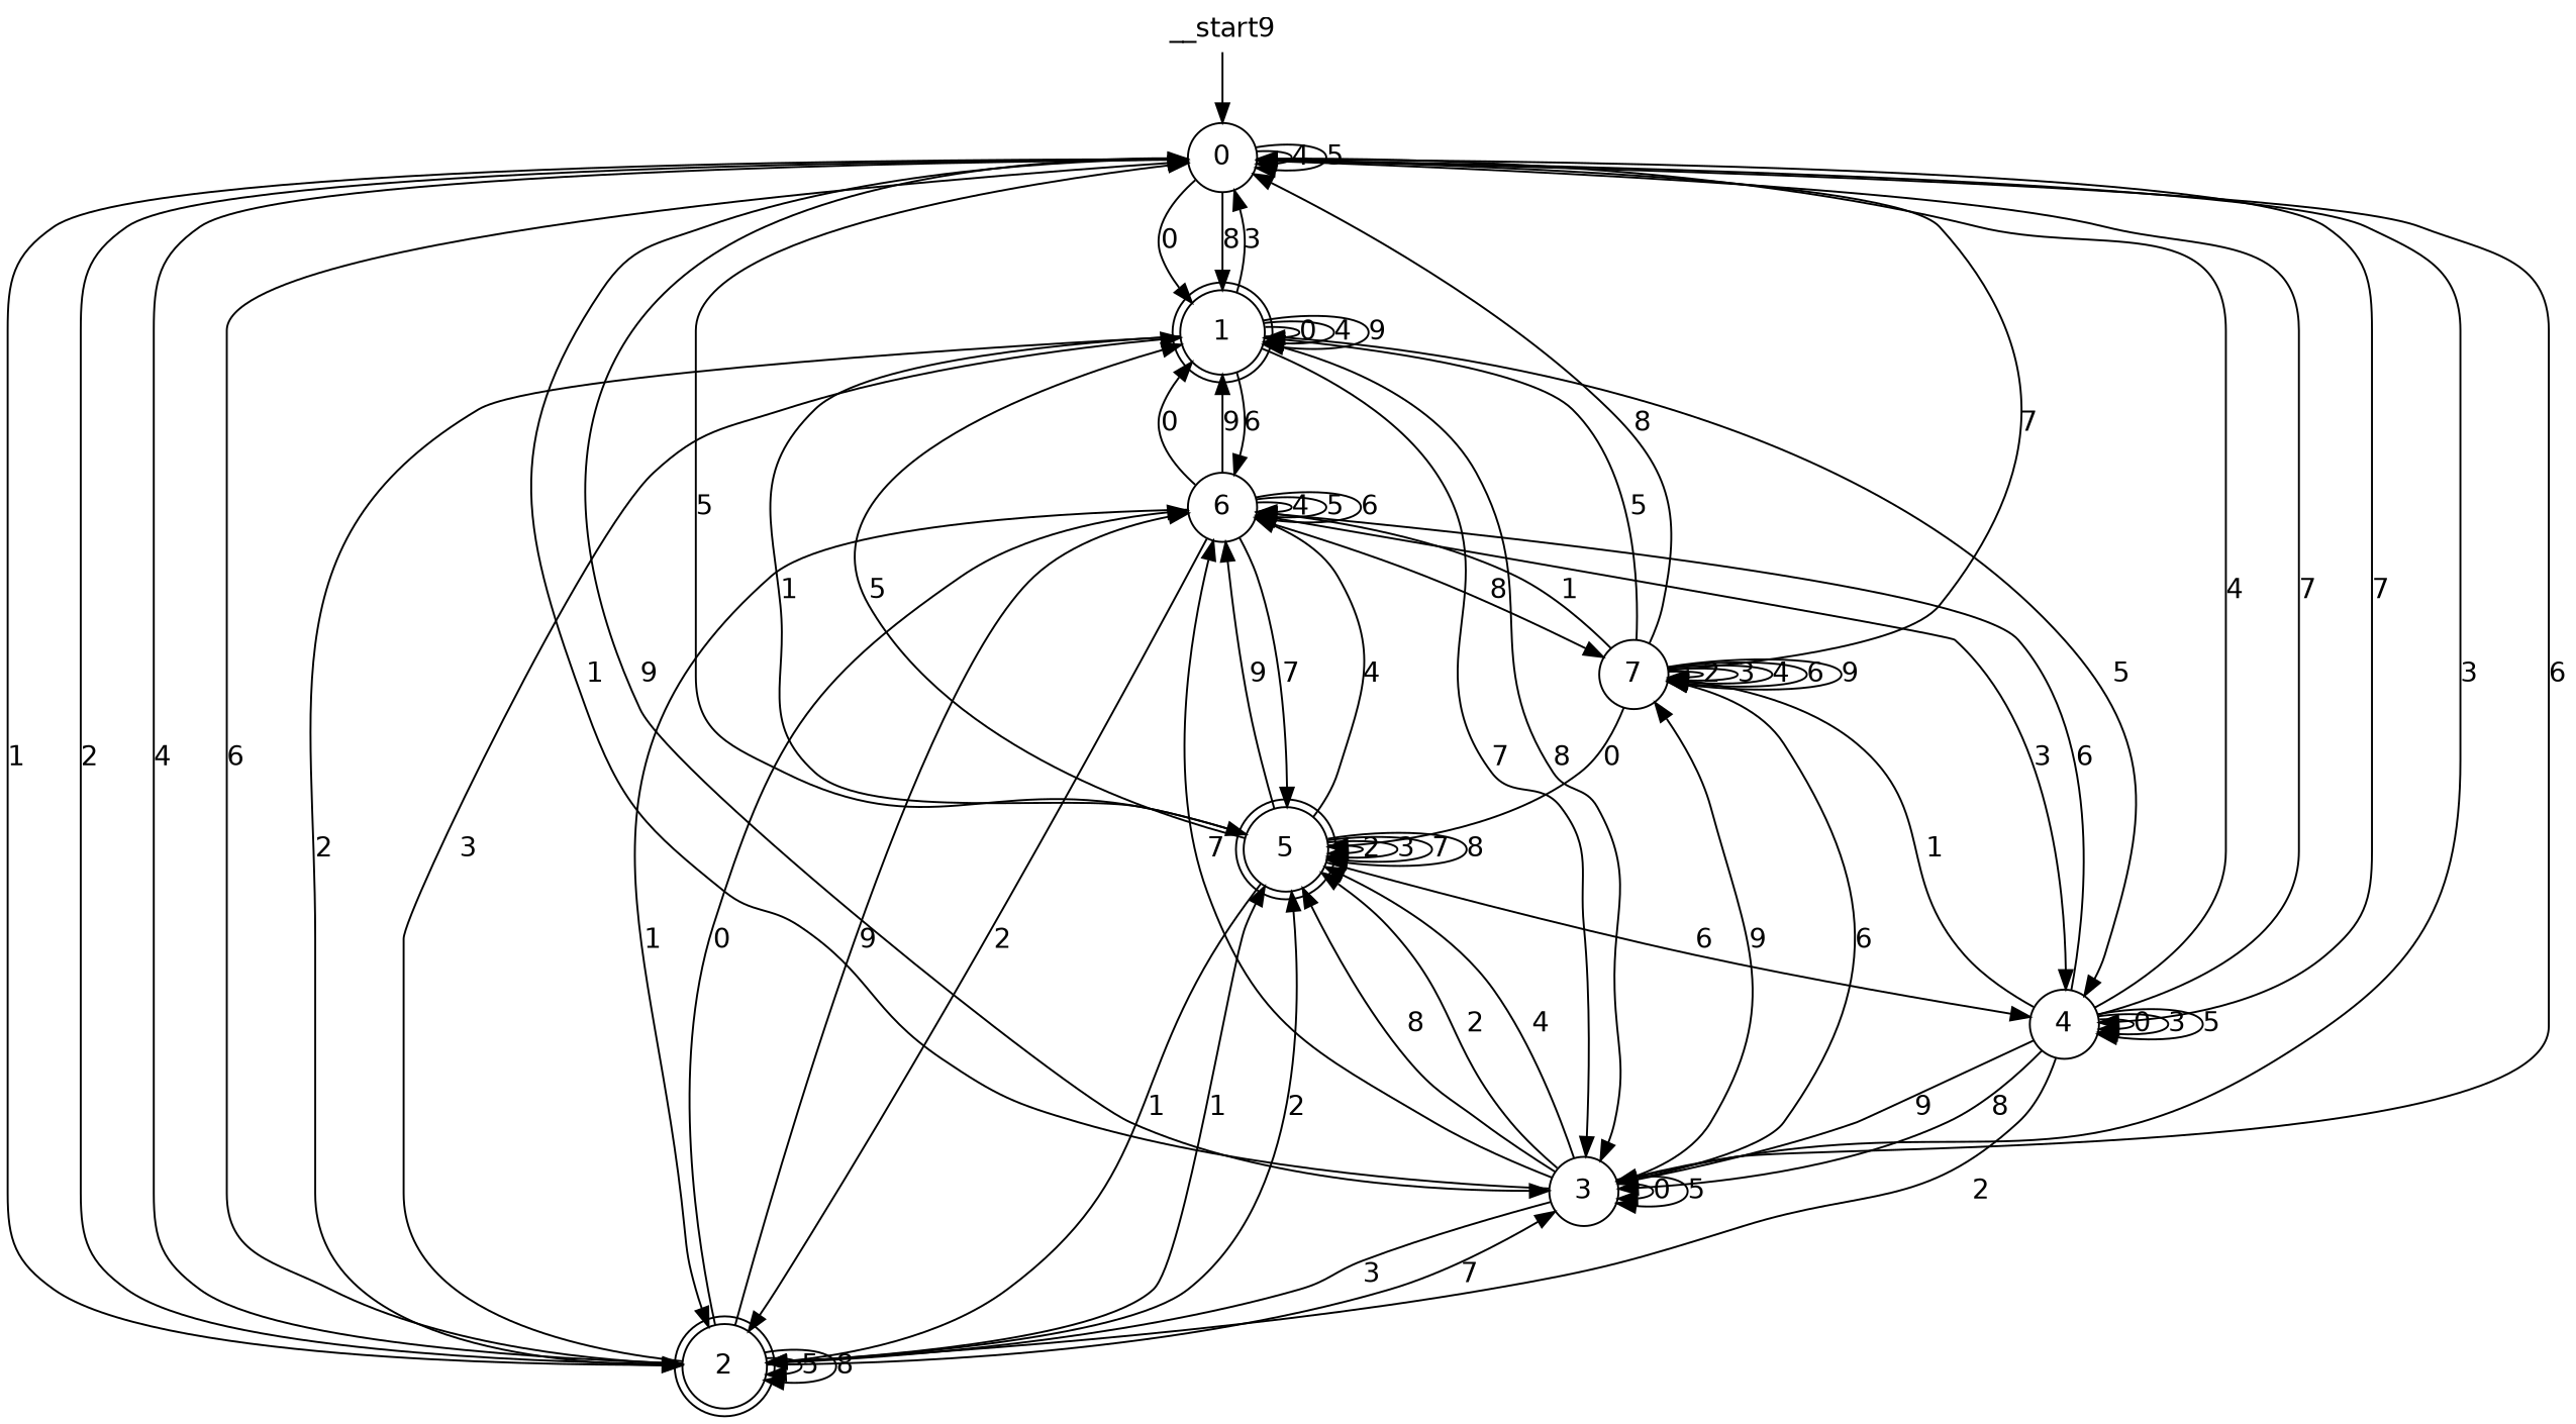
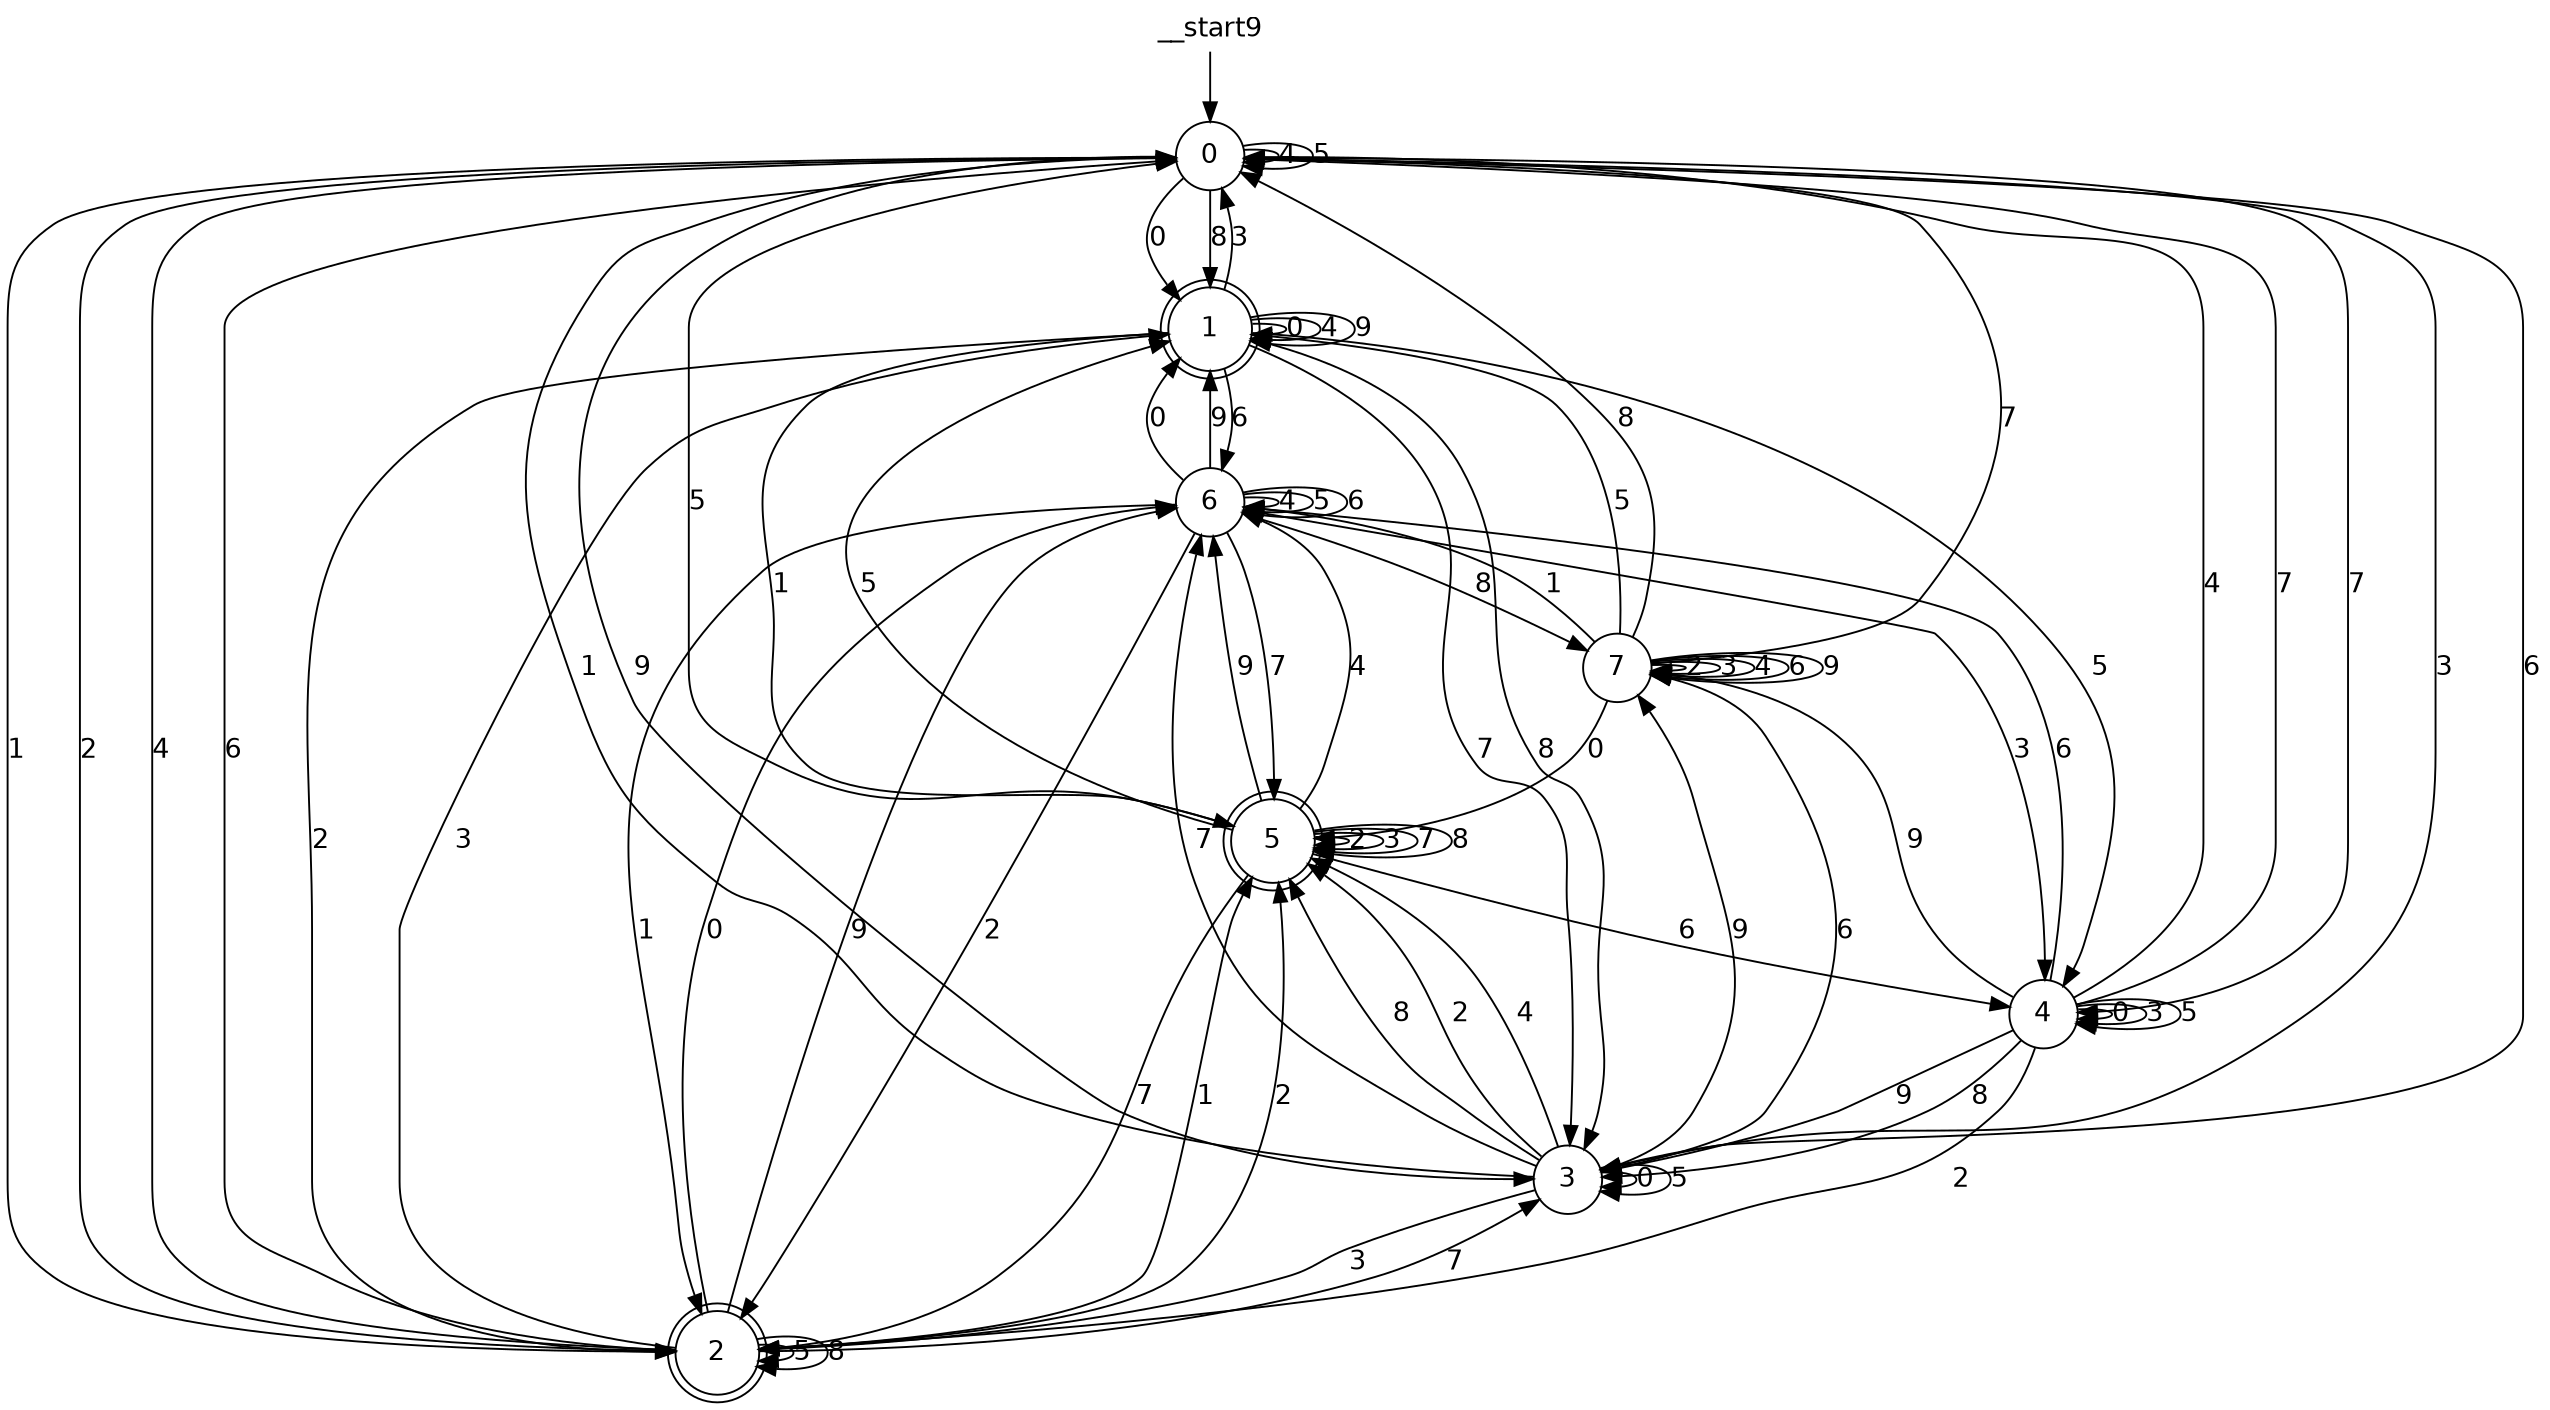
  digraph {
    fontname="DejaVu Sans"
    node [fontname="DejaVu Sans" shape=circle]
    edge [fontname="DejaVu Sans"]
    n1 [label=0]
    n2 [label=1 shape=doublecircle]
    n3 [label=2 shape=doublecircle]
    n4 [label=3]
    n5 [label=4]
    n6 [label=5 shape=doublecircle]
    n7 [label=6]
    n8 [label=7]
    n9 [height=0 label=__start9 shape=none width=0]
    n1 -> n1 [label=4]
    n1 -> n1 [label=5]
    n1 -> n2 [label=0]
    n1 -> n2 [label=8]
    n1 -> n3 [label=1]
    n1 -> n3 [label=2]
    n1 -> n4 [label=3]
    n1 -> n4 [label=6]
    n1 -> n4 [label=9]
    n1 -> n5 [label=7]
    n2 -> n1 [label=3]
    n2 -> n2 [label=0]
    n2 -> n2 [label=4]
    n2 -> n2 [label=9]
    n2 -> n3 [label=2]
    n2 -> n4 [label=7]
    n2 -> n4 [label=8]
    n2 -> n5 [label=5]
    n2 -> n6 [label=1]
    n2 -> n7 [label=6]
    n3 -> n1 [label=4]
    n3 -> n1 [label=6]
    n3 -> n2 [label=3]
    n3 -> n3 [label=5]
    n3 -> n3 [label=8]
    n3 -> n4 [label=7]
    n3 -> n6 [label=1]
    n3 -> n6 [label=2]
    n3 -> n7 [label=0]
    n3 -> n7 [label=9]
    n4 -> n1 [label=1]
    n4 -> n3 [label=3]
    n4 -> n4 [label=0]
    n4 -> n4 [label=5]
    n4 -> n6 [label=2]
    n4 -> n6 [label=4]
    n4 -> n6 [label=8]
    n4 -> n7 [label=7]
    n4 -> n8 [label=6]
    n4 -> n8 [label=9]
    n5 -> n1 [label=4]
    n5 -> n1 [label=7]
    n5 -> n3 [label=2]
    n5 -> n4 [label=8]
    n5 -> n4 [label=9]
    n5 -> n5 [label=0]
    n5 -> n5 [label=3]
    n5 -> n5 [label=5]
    n5 -> n7 [label=6]
-   n5 -> n8 [label=1]
+   n5 -> n8 [label=9]
    n6 -> n1 [label=5]
    n6 -> n2 [label=5]
-   n6 -> n3 [label=1]
+   n6 -> n3 [label=7]
    n6 -> n5 [label=6]
    n6 -> n6 [label=2]
    n6 -> n6 [label=3]
    n6 -> n6 [label=7]
    n6 -> n6 [label=8]
    n6 -> n7 [label=4]
    n6 -> n7 [label=9]
    n7 -> n2 [label=0]
    n7 -> n2 [label=9]
    n7 -> n3 [label=1]
    n7 -> n3 [label=2]
    n7 -> n5 [label=3]
    n7 -> n6 [label=7]
    n7 -> n7 [label=4]
    n7 -> n7 [label=5]
    n7 -> n7 [label=6]
    n7 -> n8 [label=8]
    n8 -> n1 [label=7]
    n8 -> n1 [label=8]
    n8 -> n2 [label=5]
    n8 -> n6 [label=0]
    n8 -> n7 [label=1]
    n8 -> n8 [label=2]
    n8 -> n8 [label=3]
    n8 -> n8 [label=4]
    n8 -> n8 [label=6]
    n8 -> n8 [label=9]
    n9 -> n1
  }
